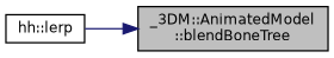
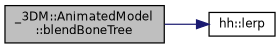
  digraph {
    rankdir=LR
    node [color=black fontname=Helvetica fontsize=10 shape=record style=filled]
    n1 [fillcolor=grey75 fontcolor=black height=0.2 label="_3DM::AnimatedModel\l::blendBoneTree" width=0.4]
    n2 [fillcolor=white height=0.2 label="hh::lerp" width=0.4]
-   n2 -> n1 [color=midnightblue fontname=Helvetica fontsize=10 labelfontname=Helvetica labelfontsize=10 style=solid]
+   n1 -> n2 [color=midnightblue fontname=Helvetica fontsize=10 labelfontname=Helvetica labelfontsize=10 style=solid]
  }
